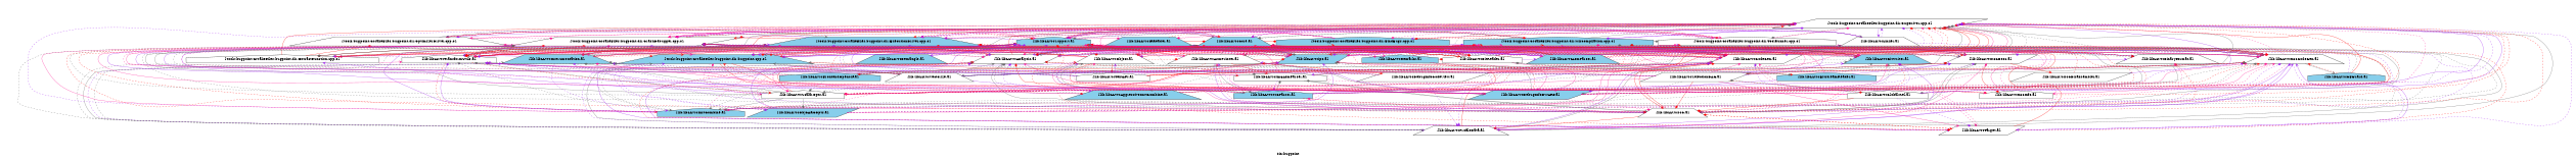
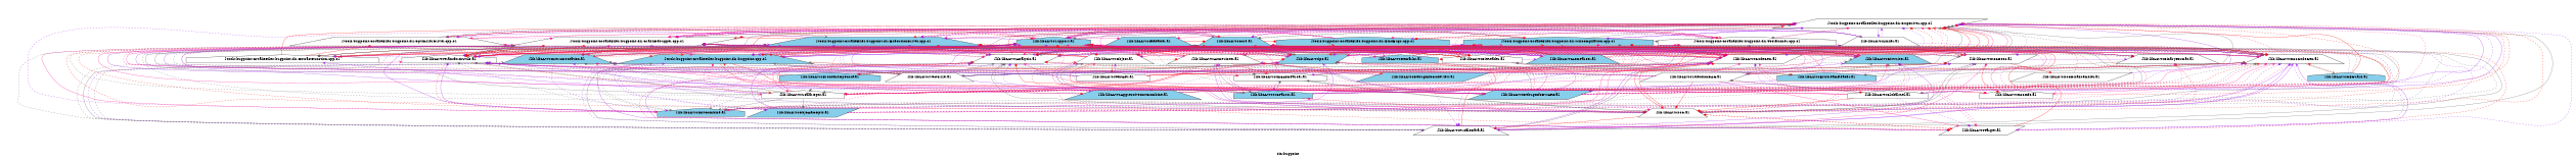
  digraph {
    label="bin/bugpoint"
    node [fillcolor=white group=1 shape=trapezium style=filled]
    edge [arrowhead=vee color=gray40 style=dashed]
    n1 [label="{tools/bugpoint/CMakeFiles/bugpoint.dir/BugDriver.cpp.o}" shape=parallelogram]
    n2 [label="{tools/bugpoint/CMakeFiles/bugpoint.dir/CrashDebugger.cpp.o}" shape=parallelogram]
    n3 [fillcolor=skyblue label="{tools/bugpoint/CMakeFiles/bugpoint.dir/ExecutionDriver.cpp.o}"]
    n4 [fillcolor=skyblue label="{tools/bugpoint/CMakeFiles/bugpoint.dir/FindBugs.cpp.o}" shape=house]
    n5 [fillcolor=skyblue label="{tools/bugpoint/CMakeFiles/bugpoint.dir/Miscompilation.cpp.o}" shape=house]
    n6 [label="{tools/bugpoint/CMakeFiles/bugpoint.dir/OptimizerDriver.cpp.o}"]
    n7 [label="{tools/bugpoint/CMakeFiles/bugpoint.dir/ToolRunner.cpp.o}" shape=house]
    n8 [fillcolor=skyblue label="{lib/libLLVMCore.a}"]
    n9 [fillcolor=skyblue label="{lib/libLLVMIRReader.a}"]
    n10 [label="{lib/libLLVMLinker.a}"]
    n11 [fillcolor=skyblue label="{lib/libLLVMSupport.a}" shape=house]
    n12 [label="{tools/bugpoint/CMakeFiles/bugpoint.dir/ExtractFunction.cpp.o}" shape=house]
    n13 [fillcolor=skyblue label="{tools/bugpoint/CMakeFiles/bugpoint.dir/bugpoint.cpp.o}"]
    n14 [label="{lib/libLLVMAnalysis.a}" shape=parallelogram]
    n15 [label="{lib/libLLVMTransformUtils.a}" shape=house]
    n16 [fillcolor=skyblue label="{lib/libLLVMBitWriter.a}"]
    n17 [label="{lib/libLLVMX86CodeGen.a}"]
    n18 [label="{lib/libLLVMCodeGen.a}" shape=parallelogram]
    n19 [label="{lib/libLLVMBinaryFormat.a}"]
    n20 [label="{lib/libLLVMX86Desc.a}" shape=parallelogram]
    n21 [fillcolor=skyblue label="{lib/libLLVMRemarks.a}" shape=house]
    n22 [fillcolor=skyblue label="{lib/libLLVMAsmParser.a}"]
    n23 [label="{lib/libLLVMBitReader.a}" shape=house]
    n24 [fillcolor=skyblue label="{lib/libLLVMipo.a}" shape=parallelogram]
    n25 [label="{lib/libLLVMObject.a}"]
    n26 [fillcolor=skyblue label="{lib/libLLVMInstrumentation.a}"]
    n27 [label="{lib/libLLVMAsmPrinter.a}"]
-   n28 [fillcolor=skyblue label="{lib/libLLVMDemangle.a}"]
    n29 [label="{lib/libLLVMX86AsmParser.a}" shape=house]
    n30 [label="{lib/libLLVMX86Info.a}" shape=house]
    n31 [fillcolor=skyblue label="{lib/libLLVMAggressiveInstCombine.a}"]
    n32 [fillcolor=skyblue label="{lib/libLLVMInstCombine.a}" shape=house]
    n33 [fillcolor=skyblue label="{lib/libLLVMObjCARCOpts.a}" shape=parallelogram]
    n34 [label="{lib/libLLVMScalarOpts.a}" shape=house]
    n35 [label="{lib/libLLVMTarget.a}" shape=parallelogram]
    n36 [label="{lib/libLLVMVectorize.a}"]
    n37 [label="{lib/libLLVMProfileData.a}"]
    n38 [label="{lib/libLLVMMC.a}"]
    n39 [label="{lib/libLLVMSelectionDAG.a}" shape=parallelogram]
    n40 [label="{lib/libLLVMGlobalISel.a}" shape=house]
    n41 [fillcolor=skyblue label="{lib/libLLVMCFGuard.a}" shape=house]
    n42 [fillcolor=skyblue label="{lib/libLLVMDebugInfoDWARF.a}" shape=parallelogram]
    n43 [label="{lib/libLLVMMCDisassembler.a}" shape=parallelogram]
    n44 [fillcolor=skyblue label="{lib/libLLVMBitstreamReader.a}" shape=house]
    n45 [fillcolor=skyblue label="{lib/libLLVMFrontendOpenMP.a}" shape=house]
    n46 [fillcolor=skyblue label="{lib/libLLVMMCParser.a}" shape=house]
    n47 [label="{lib/libLLVMTextAPI.a}" shape=house]
-   n48 [label="{lib/libLLVMDebugInfoCodeView.a}" shape=parallelogram]
+   n48 [fillcolor=skyblue label="{lib/libLLVMDebugInfoCodeView.a}" shape=parallelogram]
    subgraph sub_1 {
      rank=same
      n1
    }
    subgraph sub_2 {
      rank=same
      n2
      n3
      n4
      n5
      n6
      n7
      n8
      n9
      n10
      n11
    }
    subgraph sub_3 {
      rank=same
      n12
      n13
      n14
      n15
      n16
      n17
      n18
      n19
      n20
      n21
      n22
      n23
      n24
      n25
      n26
      n27
-     n28
    }
    n1 -> n2 [arrowhead=diamond color=red]
    n1 -> n3 [arrowhead=diamond color=deeppink style=solid]
    n1 -> n4 [color=purple]
    n1 -> n5 [arrowhead=diamond color=purple style=solid]
    n1 -> n6 [color=deeppink]
    n1 -> n7 [arrowhead=diamond]
    n1 -> n8 [arrowhead=diamond style=solid]
    n1 -> n9 [arrowhead=diamond color=deeppink]
    n1 -> n10 [color=purple style=solid]
    n1 -> n11 [arrowhead=diamond style=solid]
    n2 -> n1 [arrowhead=diamond color=purple]
    n2 -> n3 [color=purple]
    n2 -> n6 [arrowhead=diamond color=deeppink style=solid]
    n2 -> n8 [style=solid]
    n2 -> n11 [arrowhead=diamond color=red]
    n2 -> n12 [style=solid]
    n2 -> n13 [color=deeppink style=solid]
    n2 -> n14 [arrowhead=diamond color=deeppink style=solid]
    n2 -> n15
    n3 -> n1
    n3 -> n2 [color=red style=solid]
    n3 -> n6 [arrowhead=diamond color=purple style=solid]
    n3 -> n7 [color=deeppink]
    n3 -> n11 [arrowhead=diamond color=red]
    n4 -> n1 [color=red style=solid]
    n4 -> n2 [arrowhead=diamond color=deeppink style=solid]
    n4 -> n3 [color=deeppink]
    n4 -> n5 [arrowhead=diamond color=purple style=solid]
    n4 -> n6 [arrowhead=diamond color=purple]
    n4 -> n11 [color=deeppink style=solid]
    n5 -> n1 [arrowhead=diamond color=purple style=solid]
    n5 -> n2 [arrowhead=diamond color=deeppink]
    n5 -> n3 [arrowhead=diamond color=deeppink]
    n5 -> n4 [arrowhead=diamond color=red]
    n5 -> n6
    n5 -> n7 [arrowhead=diamond style=solid]
    n5 -> n8 [color=deeppink]
    n5 -> n10 [style=solid]
    n5 -> n11 [style=solid]
    n5 -> n12 [arrowhead=diamond]
    n5 -> n13 [arrowhead=diamond color=purple style=solid]
    n5 -> n15 [color=deeppink style=solid]
    n6 -> n1 [arrowhead=diamond color=deeppink style=solid]
    n6 -> n2 [arrowhead=diamond color=deeppink]
    n6 -> n3 [style=solid]
    n6 -> n7 [arrowhead=diamond color=red style=solid]
    n6 -> n11 [color=deeppink style=solid]
    n6 -> n16 [arrowhead=diamond color=purple]
    n7 -> n1 [arrowhead=diamond color=deeppink style=solid]
    n7 -> n2 [arrowhead=diamond color=purple style=solid]
    n7 -> n3 [color=red]
    n7 -> n4 [arrowhead=diamond color=deeppink]
    n7 -> n11 [color=purple]
    n8 -> n1 [arrowhead=diamond]
    n8 -> n2 [color=deeppink style=solid]
    n8 -> n3 [color=purple style=solid]
    n8 -> n4 [arrowhead=diamond color=red style=solid]
    n8 -> n11 [arrowhead=diamond color=deeppink style=solid]
    n8 -> n12 [color=deeppink]
    n8 -> n13 [color=purple style=solid]
    n8 -> n14 [color=purple style=solid]
    n8 -> n16 [color=red]
    n8 -> n17
    n8 -> n18 [arrowhead=diamond color=red]
    n8 -> n19 [arrowhead=diamond]
    n8 -> n20 [color=purple]
    n8 -> n21 [arrowhead=diamond color=deeppink style=solid]
    n9 -> n1 [color=deeppink]
    n9 -> n2 [color=purple]
    n9 -> n5 [arrowhead=diamond color=red]
    n9 -> n8 [arrowhead=diamond color=red style=solid]
    n9 -> n11 [color=deeppink]
    n9 -> n18 [color=purple]
    n9 -> n22 [arrowhead=diamond color=deeppink]
    n9 -> n23 [color=red style=solid]
    n10 -> n1 [color=purple]
    n10 -> n2 [arrowhead=diamond color=deeppink]
    n10 -> n8 [color=purple style=solid]
    n10 -> n11 [color=purple style=solid]
    n10 -> n14
    n10 -> n15 [color=deeppink style=solid]
    n10 -> n17 [arrowhead=diamond color=purple]
    n10 -> n24 [arrowhead=diamond color=deeppink style=solid]
    n10 -> n25 [arrowhead=diamond color=purple]
    n11 -> n1 [arrowhead=diamond color=purple]
    n11 -> n2 [color=deeppink style=solid]
    n11 -> n3 [color=purple style=solid]
    n11 -> n7 [color=deeppink style=solid]
    n11 -> n8 [color=red]
    n11 -> n9 [arrowhead=diamond color=deeppink style=solid]
    n11 -> n12 [arrowhead=diamond color=deeppink]
    n11 -> n13 [color=red]
    n11 -> n14 [arrowhead=diamond color=deeppink]
    n11 -> n16 [color=red style=solid]
    n11 -> n17 [arrowhead=diamond color=deeppink style=solid]
    n11 -> n18 [arrowhead=diamond color=purple style=solid]
    n11 -> n20 [style=solid]
    n11 -> n24 [arrowhead=diamond color=purple]
    n11 -> n25 [arrowhead=diamond color=red]
    n11 -> n26 [style=solid]
    n11 -> n27 [color=deeppink style=solid]
-   n11 -> n28 [color=purple]
    n12 -> n1 [arrowhead=diamond color=red style=solid]
    n12 -> n2 [arrowhead=diamond color=red style=solid]
    n12 -> n3 [color=red style=solid]
    n12 -> n6 [arrowhead=diamond color=red style=solid]
    n12 -> n8 [color=deeppink style=solid]
    n12 -> n11 [color=red style=solid]
    n12 -> n15 [color=deeppink style=solid]
    n13 -> n1 [arrowhead=diamond style=solid]
    n13 -> n2 [color=purple style=solid]
    n13 -> n3 [arrowhead=diamond color=purple]
    n13 -> n8 [arrowhead=diamond color=purple style=solid]
    n13 -> n11 [arrowhead=diamond color=deeppink style=solid]
    n13 -> n14 [color=deeppink]
    n13 -> n15 [style=solid]
    n13 -> n17 [color=purple style=solid]
    n13 -> n18 [color=deeppink style=solid]
    n13 -> n20 [arrowhead=diamond color=red style=solid]
    n13 -> n24
    n13 -> n26 [arrowhead=diamond]
    n13 -> n29 [color=red style=solid]
    n13 -> n30 [arrowhead=diamond color=red style=solid]
    n13 -> n31 [arrowhead=diamond color=red style=solid]
    n13 -> n32
    n13 -> n33 [arrowhead=diamond color=purple]
    n13 -> n34 [color=deeppink]
    n13 -> n35 [color=purple style=solid]
    n13 -> n36 [style=solid]
    n14 -> n1 [arrowhead=diamond color=red style=solid]
    n14 -> n2
    n14 -> n3 [color=purple]
    n14 -> n5 [arrowhead=diamond color=deeppink style=solid]
    n14 -> n7 [color=purple style=solid]
    n14 -> n8
    n14 -> n11 [color=purple]
    n14 -> n12 [arrowhead=diamond color=red style=solid]
    n14 -> n13 [color=red style=solid]
    n14 -> n17 [color=purple]
    n14 -> n18 [color=deeppink]
    n14 -> n19 [arrowhead=diamond color=purple style=solid]
    n14 -> n24 [arrowhead=diamond color=deeppink]
    n14 -> n25 [color=red]
    n14 -> n34 [arrowhead=diamond color=deeppink]
    n14 -> n37 [arrowhead=diamond color=purple]
    n15 -> n1 [style=solid]
    n15 -> n2 [color=red style=solid]
    n15 -> n3 [color=red style=solid]
    n15 -> n5 [color=red]
    n15 -> n7 [color=red style=solid]
    n15 -> n8 [arrowhead=diamond color=red style=solid]
    n15 -> n10 [color=deeppink]
    n15 -> n11 [arrowhead=diamond color=purple]
    n15 -> n12 [color=purple]
    n15 -> n13 [color=red style=solid]
    n15 -> n14
    n15 -> n16 [color=purple]
    n15 -> n17 [color=red]
    n15 -> n18 [arrowhead=diamond]
    n15 -> n24 [color=deeppink]
    n15 -> n26
    n15 -> n32 [color=red]
    n15 -> n34 [color=red]
    n16 -> n1 [color=deeppink style=solid]
    n16 -> n2 [style=solid]
    n16 -> n8 [color=purple style=solid]
    n16 -> n11 [arrowhead=diamond color=purple]
    n16 -> n13 [arrowhead=diamond color=red style=solid]
    n16 -> n14 [style=solid]
    n16 -> n17 [arrowhead=diamond color=red style=solid]
    n16 -> n25 [arrowhead=diamond color=deeppink]
    n16 -> n38 [arrowhead=diamond color=red]
    n17 -> n1 [arrowhead=diamond color=deeppink]
    n17 -> n2 [arrowhead=diamond style=solid]
    n17 -> n8 [arrowhead=diamond color=deeppink style=solid]
    n17 -> n11 [arrowhead=diamond color=deeppink style=solid]
    n17 -> n13 [style=solid]
    n17 -> n14
    n17 -> n15 [arrowhead=diamond style=solid]
    n17 -> n18 [arrowhead=diamond color=purple]
    n17 -> n20 [arrowhead=diamond color=purple]
    n17 -> n27 [arrowhead=diamond style=solid]
    n17 -> n30 [color=deeppink style=solid]
    n17 -> n35 [color=purple]
    n17 -> n37 [arrowhead=diamond color=purple style=solid]
    n17 -> n38 [arrowhead=diamond color=deeppink]
    n17 -> n39 [arrowhead=diamond]
    n17 -> n40 [arrowhead=diamond]
    n17 -> n41 [style=solid]
    n18 -> n1 [color=red style=solid]
    n18 -> n2 [color=deeppink style=solid]
    n18 -> n3
    n18 -> n5 [arrowhead=diamond color=deeppink]
    n18 -> n7 [arrowhead=diamond color=purple]
    n18 -> n8 [color=red style=solid]
    n18 -> n11 [arrowhead=diamond color=red]
    n18 -> n12 [arrowhead=diamond style=solid]
    n18 -> n13 [color=purple style=solid]
    n18 -> n14 [style=solid]
    n18 -> n15
    n18 -> n16
    n18 -> n17 [arrowhead=diamond color=red]
    n18 -> n20 [style=solid]
    n18 -> n27 [color=deeppink style=solid]
    n18 -> n34 [arrowhead=diamond color=red]
    n18 -> n35 [arrowhead=diamond color=deeppink]
    n18 -> n37 [arrowhead=diamond color=purple style=solid]
    n18 -> n38 [arrowhead=diamond color=red style=solid]
    n19 -> n1
    n19 -> n8 [color=purple style=solid]
    n19 -> n11
-   n19 -> n42 [arrowhead=diamond style=solid]
+   n19 -> n44 [arrowhead=diamond style=solid]
    n20 -> n1 [arrowhead=diamond]
    n20 -> n2 [arrowhead=diamond]
    n20 -> n11 [color=red]
    n20 -> n13 [arrowhead=diamond color=red]
    n20 -> n17 [color=deeppink style=solid]
    n20 -> n19 [color=purple style=solid]
    n20 -> n29 [color=purple]
    n20 -> n30 [arrowhead=diamond color=red style=solid]
    n20 -> n38 [style=solid]
    n20 -> n43 [color=red style=solid]
    n21 -> n1 [arrowhead=diamond color=purple]
    n21 -> n2
    n21 -> n8
    n21 -> n11 [arrowhead=diamond color=deeppink]
    n21 -> n14 [color=purple]
    n21 -> n16 [color=red style=solid]
    n21 -> n18 [arrowhead=diamond color=purple]
    n21 -> n20 [color=purple]
    n21 -> n23 [arrowhead=diamond color=red]
    n21 -> n42 [arrowhead=diamond color=deeppink style=solid]
    n21 -> n44 [arrowhead=diamond color=red]
    n22 -> n1 [color=deeppink]
    n22 -> n2 [color=purple style=solid]
    n22 -> n3 [color=deeppink style=solid]
    n22 -> n5 [color=deeppink]
    n22 -> n8 [arrowhead=diamond color=purple]
    n22 -> n9 [arrowhead=diamond color=purple style=solid]
    n22 -> n10 [color=deeppink]
    n22 -> n11 [color=purple style=solid]
    n22 -> n14 [style=solid]
    n22 -> n15 [arrowhead=diamond color=red style=solid]
    n22 -> n16
    n22 -> n17 [color=red]
    n22 -> n18 [color=deeppink]
    n22 -> n19 [color=red]
    n22 -> n24 [color=red]
    n23 -> n1 [arrowhead=diamond color=red]
    n23 -> n2 [color=red]
    n23 -> n3 [arrowhead=diamond color=red style=solid]
    n23 -> n5 [color=red style=solid]
    n23 -> n8 [arrowhead=diamond]
    n23 -> n11 [color=red]
    n23 -> n14 [arrowhead=diamond color=purple]
    n23 -> n15 [color=red]
    n23 -> n16
    n23 -> n17 [arrowhead=diamond color=deeppink]
    n23 -> n18 [color=purple]
    n23 -> n20 [color=deeppink]
    n23 -> n22 [color=purple style=solid]
    n23 -> n24 [arrowhead=diamond color=purple style=solid]
    n23 -> n25 [arrowhead=diamond color=red style=solid]
    n23 -> n26 [arrowhead=diamond color=red]
    n23 -> n42 [arrowhead=diamond color=deeppink style=solid]
    n23 -> n44 [arrowhead=diamond style=solid]
    n24 -> n1 [arrowhead=diamond color=deeppink style=solid]
    n24 -> n2 [color=purple]
    n24 -> n3 [arrowhead=diamond color=red]
    n24 -> n5 [color=deeppink style=solid]
    n24 -> n7 [arrowhead=diamond color=deeppink]
    n24 -> n8 [color=red]
    n24 -> n9 [arrowhead=diamond style=solid]
    n24 -> n10 [color=purple style=solid]
    n24 -> n11 [color=red]
    n24 -> n12 [arrowhead=diamond style=solid]
    n24 -> n13 [arrowhead=diamond color=purple]
    n24 -> n14 [color=purple style=solid]
    n24 -> n15 [arrowhead=diamond color=purple]
    n24 -> n16 [style=solid]
    n24 -> n17 [color=deeppink]
    n24 -> n18 [color=deeppink]
    n24 -> n23 [arrowhead=diamond color=red style=solid]
    n24 -> n26 [color=deeppink]
    n24 -> n31
    n24 -> n32 [color=deeppink]
    n24 -> n34 [arrowhead=diamond color=red style=solid]
    n24 -> n36 [arrowhead=diamond style=solid]
    n24 -> n37 [arrowhead=diamond color=purple]
    n24 -> n45 [arrowhead=diamond color=red style=solid]
    n25 -> n1 [arrowhead=diamond color=purple]
    n25 -> n2 [color=red style=solid]
    n25 -> n3 [arrowhead=diamond color=red style=solid]
    n25 -> n5 [arrowhead=diamond color=red style=solid]
    n25 -> n8 [arrowhead=diamond color=red style=solid]
    n25 -> n11 [color=deeppink]
    n25 -> n14 [color=deeppink style=solid]
    n25 -> n15 [arrowhead=diamond color=red]
    n25 -> n16 [arrowhead=diamond color=deeppink]
    n25 -> n17 [color=deeppink]
    n25 -> n18 [arrowhead=diamond color=purple]
    n25 -> n19
    n25 -> n20
    n25 -> n23 [arrowhead=diamond color=red]
    n25 -> n24 [color=red]
    n25 -> n26 [arrowhead=diamond color=deeppink]
    n25 -> n27 [arrowhead=diamond color=red]
    n25 -> n29 [arrowhead=diamond]
    n25 -> n35 [arrowhead=diamond color=purple style=solid]
    n25 -> n38 [arrowhead=diamond color=deeppink style=solid]
    n25 -> n42 [color=red style=solid]
    n25 -> n46
    n25 -> n47 [arrowhead=diamond color=red style=solid]
    n26 -> n1 [color=red style=solid]
    n26 -> n2 [arrowhead=diamond color=deeppink style=solid]
    n26 -> n3 [arrowhead=diamond color=deeppink]
    n26 -> n5 [arrowhead=diamond color=deeppink]
    n26 -> n8 [arrowhead=diamond]
    n26 -> n11 [color=deeppink style=solid]
    n26 -> n13 [color=red]
    n26 -> n14 [arrowhead=diamond color=purple]
    n26 -> n15 [arrowhead=diamond color=purple style=solid]
    n26 -> n17 [style=solid]
    n26 -> n18 [color=red style=solid]
    n26 -> n24 [arrowhead=diamond style=solid]
    n26 -> n32 [color=purple]
    n26 -> n37 [style=solid]
    n26 -> n38 [arrowhead=diamond]
    n27 -> n1 [arrowhead=diamond]
    n27 -> n2 [color=purple]
    n27 -> n3 [arrowhead=diamond color=deeppink style=solid]
    n27 -> n4 [color=red]
    n27 -> n8 [arrowhead=diamond style=solid]
    n27 -> n11 [color=red style=solid]
    n27 -> n14 [arrowhead=diamond color=red]
    n27 -> n15 [color=red]
    n27 -> n16 [arrowhead=diamond color=deeppink]
    n27 -> n17 [color=red]
    n27 -> n18 [arrowhead=diamond color=deeppink style=solid]
    n27 -> n19 [color=red]
    n27 -> n20 [color=deeppink]
    n27 -> n21 [color=deeppink]
    n27 -> n24 [arrowhead=diamond color=red style=solid]
    n27 -> n29 [color=red style=solid]
    n27 -> n35 [arrowhead=diamond color=red]
    n27 -> n38 [arrowhead=diamond color=purple style=solid]
    n27 -> n42 [style=solid]
    n27 -> n46 [arrowhead=diamond style=solid]
    n27 -> n48 [color=red style=solid]
-   n28 -> n11 [arrowhead=diamond color=purple style=solid]
    n29 -> n1 [color=deeppink style=solid]
    n29 -> n2 [color=purple style=solid]
    n29 -> n11 [arrowhead=diamond color=deeppink style=solid]
    n29 -> n20 [style=solid]
    n29 -> n30 [color=deeppink]
    n29 -> n38 [style=solid]
    n29 -> n46 [arrowhead=diamond color=purple]
    n30 -> n1 [arrowhead=diamond color=red]
    n30 -> n11 [color=deeppink style=solid]
    n31 -> n1 [arrowhead=diamond color=deeppink]
    n31 -> n8 [style=solid]
    n31 -> n11 [arrowhead=diamond color=red]
    n31 -> n14 [arrowhead=diamond]
    n31 -> n15 [color=purple style=solid]
    n31 -> n17 [arrowhead=diamond color=deeppink style=solid]
    n31 -> n18 [color=red]
    n32 -> n1 [arrowhead=diamond color=purple]
    n32 -> n2 [color=deeppink style=solid]
    n32 -> n3 [color=red]
    n32 -> n5
    n32 -> n8 [style=solid]
    n32 -> n11 [arrowhead=diamond color=purple style=solid]
    n32 -> n13
    n32 -> n14 [color=deeppink]
    n32 -> n15 [arrowhead=diamond color=purple style=solid]
    n32 -> n16
    n32 -> n17 [color=deeppink]
    n32 -> n18 [arrowhead=diamond color=deeppink style=solid]
    n32 -> n24 [color=purple style=solid]
    n33 -> n1 [color=red]
    n33 -> n8 [arrowhead=diamond color=purple]
    n33 -> n11 [color=purple style=solid]
    n33 -> n13 [color=purple]
    n33 -> n14 [color=deeppink]
    n33 -> n15 [arrowhead=diamond]
    n33 -> n17 [arrowhead=diamond color=purple]
    n33 -> n18 [arrowhead=diamond color=deeppink style=solid]
    n34 -> n1 [color=red]
    n34 -> n2
    n34 -> n3 [style=solid]
    n34 -> n5 [arrowhead=diamond color=red]
    n34 -> n8 [color=red]
    n34 -> n11 [color=deeppink]
    n34 -> n12 [color=purple style=solid]
    n34 -> n13 [arrowhead=diamond color=deeppink]
    n34 -> n14 [color=red style=solid]
    n34 -> n15 [arrowhead=diamond style=solid]
    n34 -> n16
    n34 -> n17 [arrowhead=diamond color=purple]
    n34 -> n18 [arrowhead=diamond color=deeppink]
    n34 -> n24 [color=deeppink style=solid]
    n34 -> n26 [arrowhead=diamond style=solid]
    n34 -> n32 [style=solid]
    n34 -> n33 [arrowhead=diamond style=solid]
    n35 -> n1 [arrowhead=diamond color=purple]
    n35 -> n8 [arrowhead=diamond color=red]
    n35 -> n11 [arrowhead=diamond color=red style=solid]
    n35 -> n14 [arrowhead=diamond color=red]
    n35 -> n17 [color=purple style=solid]
    n35 -> n18 [color=deeppink]
    n35 -> n38 [arrowhead=diamond color=red]
    n36 -> n1 [arrowhead=diamond style=solid]
    n36 -> n2 [arrowhead=diamond color=purple style=solid]
    n36 -> n5 [arrowhead=diamond]
    n36 -> n8
    n36 -> n11 [color=purple]
    n36 -> n13
    n36 -> n14 [style=solid]
    n36 -> n15 [arrowhead=diamond color=red style=solid]
    n36 -> n17 [arrowhead=diamond color=purple style=solid]
    n36 -> n18 [color=purple style=solid]
    n36 -> n24 [arrowhead=diamond style=solid]
    n36 -> n26 [arrowhead=diamond]
    n36 -> n31 [color=purple style=solid]
    n36 -> n32 [arrowhead=diamond color=deeppink]
    n36 -> n34
    n37 -> n1 [arrowhead=diamond style=solid]
    n37 -> n2
    n37 -> n8 [style=solid]
    n37 -> n11
    n37 -> n13 [arrowhead=diamond]
    n37 -> n14 [style=solid]
    n37 -> n16 [color=purple style=solid]
    n37 -> n17 [color=purple style=solid]
    n37 -> n18 [style=solid]
    n37 -> n20 [arrowhead=diamond color=deeppink style=solid]
    n37 -> n24 [arrowhead=diamond color=red style=solid]
    n37 -> n26 [arrowhead=diamond color=purple]
    n38 -> n1 [color=red]
    n38 -> n2 [color=red]
    n38 -> n3
    n38 -> n8
    n38 -> n9 [arrowhead=diamond]
    n38 -> n11 [arrowhead=diamond color=deeppink]
    n38 -> n14 [style=solid]
    n38 -> n16 [arrowhead=diamond color=purple]
    n38 -> n17 [arrowhead=diamond color=purple style=solid]
    n38 -> n18 [arrowhead=diamond color=red style=solid]
    n38 -> n19 [color=red]
    n38 -> n20 [arrowhead=diamond style=solid]
    n38 -> n25 [color=purple style=solid]
    n38 -> n26 [color=purple]
    n38 -> n27 [arrowhead=diamond color=deeppink]
    n38 -> n29 [arrowhead=diamond style=solid]
    n38 -> n35 [color=red]
    n38 -> n37 [color=red style=solid]
    n38 -> n46 [arrowhead=diamond color=deeppink]
    n39 -> n1 [arrowhead=diamond style=solid]
    n39 -> n2 [color=deeppink]
    n39 -> n8 [color=purple style=solid]
    n39 -> n11 [color=deeppink style=solid]
    n39 -> n13
    n39 -> n14
    n39 -> n15 [color=purple style=solid]
    n39 -> n16 [color=purple style=solid]
    n39 -> n17 [arrowhead=diamond color=red style=solid]
    n39 -> n18 [color=deeppink style=solid]
    n39 -> n24 [color=deeppink style=solid]
    n39 -> n32
    n39 -> n34 [arrowhead=diamond color=deeppink style=solid]
    n39 -> n35 [color=deeppink style=solid]
    n39 -> n38 [arrowhead=diamond color=red style=solid]
    n39 -> n40 [arrowhead=diamond color=red]
    n40 -> n1 [arrowhead=diamond color=purple style=solid]
    n40 -> n2 [color=deeppink]
    n40 -> n8 [color=purple]
    n40 -> n11 [arrowhead=diamond color=deeppink]
    n40 -> n14 [color=deeppink style=solid]
    n40 -> n15 [color=deeppink style=solid]
    n40 -> n17 [arrowhead=diamond color=deeppink]
    n40 -> n18 [arrowhead=diamond color=purple]
    n40 -> n35 [arrowhead=diamond color=purple]
    n40 -> n38 [arrowhead=diamond color=red style=solid]
    n40 -> n39 [arrowhead=diamond style=solid]
    n41 -> n1 [arrowhead=diamond color=red style=solid]
    n41 -> n8
    n41 -> n11 [color=purple]
    n41 -> n17 [color=red]
    n42 -> n1 [arrowhead=diamond color=purple]
    n42 -> n2 [color=purple style=solid]
    n42 -> n3 [color=purple style=solid]
    n42 -> n8 [arrowhead=diamond color=red]
    n42 -> n11 [arrowhead=diamond color=red]
    n42 -> n14 [arrowhead=diamond color=red style=solid]
    n42 -> n15 [color=purple]
    n42 -> n16 [color=deeppink style=solid]
    n42 -> n17 [color=red]
    n42 -> n18
    n42 -> n19 [arrowhead=diamond color=deeppink]
    n42 -> n20 [color=purple]
    n42 -> n24 [arrowhead=diamond style=solid]
    n42 -> n25 [color=deeppink]
    n42 -> n26 [arrowhead=diamond color=deeppink style=solid]
    n42 -> n27 [color=purple style=solid]
    n42 -> n38 [arrowhead=diamond color=deeppink]
    n43 -> n1 [color=purple style=solid]
    n43 -> n11 [arrowhead=diamond color=red]
    n44 -> n1 [arrowhead=diamond style=solid]
    n44 -> n11 [arrowhead=diamond color=deeppink style=solid]
    n44 -> n16
    n44 -> n20 [color=purple style=solid]
    n44 -> n23 [arrowhead=diamond]
    n44 -> n42 [arrowhead=diamond color=purple style=solid]
    n45 -> n1 [arrowhead=diamond color=red]
    n45 -> n2 [arrowhead=diamond color=deeppink style=solid]
    n45 -> n8 [arrowhead=diamond color=red]
    n45 -> n11 [color=red]
    n45 -> n14 [arrowhead=diamond color=purple]
    n45 -> n15
    n45 -> n17 [arrowhead=diamond]
    n45 -> n18 [style=solid]
    n45 -> n26 [arrowhead=diamond]
    n45 -> n32
    n45 -> n34 [arrowhead=diamond]
    n46 -> n1 [arrowhead=diamond color=purple style=solid]
    n46 -> n2 [color=deeppink style=solid]
    n46 -> n8 [color=red style=solid]
    n46 -> n11 [arrowhead=diamond]
    n46 -> n13 [color=red]
    n46 -> n14 [arrowhead=diamond color=purple]
    n46 -> n17 [arrowhead=diamond]
    n46 -> n18 [arrowhead=diamond color=purple style=solid]
    n46 -> n20 [color=purple style=solid]
    n46 -> n24 [color=deeppink]
    n46 -> n25 [style=solid]
    n46 -> n27 [color=purple]
    n46 -> n29 [arrowhead=diamond style=solid]
    n46 -> n38 [color=red]
    n47 -> n1 [arrowhead=diamond color=red style=solid]
    n47 -> n2 [arrowhead=diamond style=solid]
    n47 -> n11
    n47 -> n15 [arrowhead=diamond color=purple style=solid]
    n47 -> n17 [color=red]
    n47 -> n18 [color=deeppink]
    n47 -> n20 [arrowhead=diamond color=red style=solid]
    n47 -> n24 [color=purple]
    n47 -> n25 [color=purple style=solid]
    n47 -> n26 [color=purple]
    n48 -> n1 [color=red style=solid]
    n48 -> n2 [arrowhead=diamond]
    n48 -> n8 [arrowhead=diamond color=deeppink style=solid]
    n48 -> n10
    n48 -> n11 [arrowhead=diamond color=purple style=solid]
    n48 -> n14 [color=red]
    n48 -> n17 [arrowhead=diamond]
    n48 -> n24
    n48 -> n27 [color=red]
    n48 -> n37 [arrowhead=diamond color=purple]
  }
